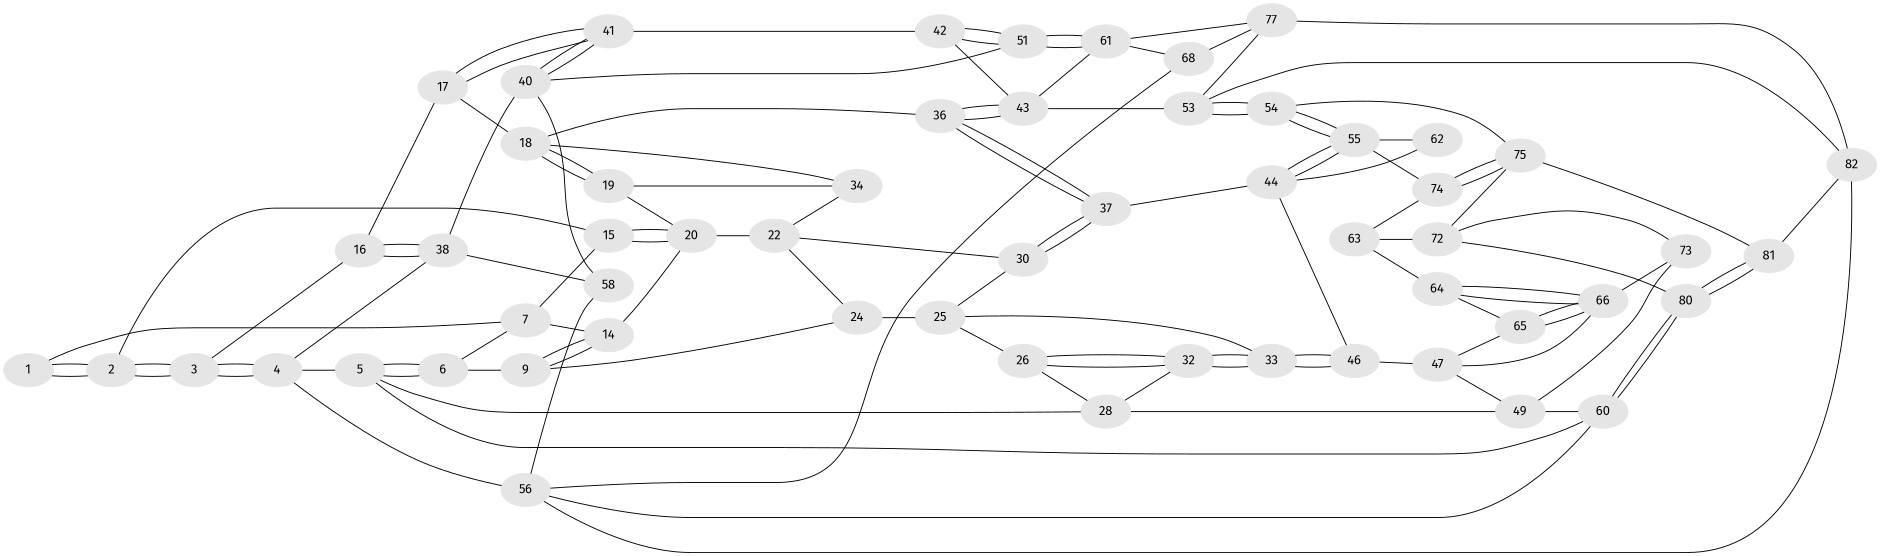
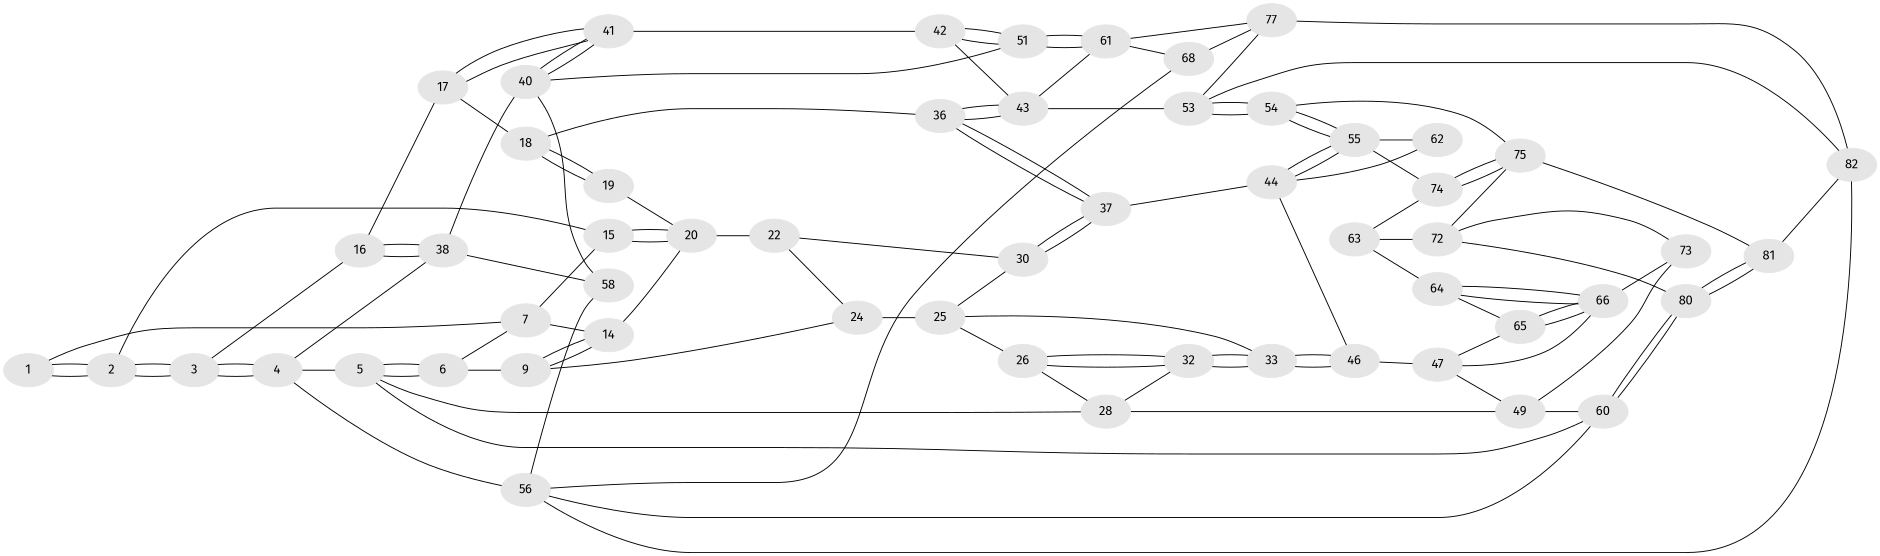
  graph {
    fontname="Fira Sans"
    rankdir=LR
    node [color=gray90 fontname="Fira Sans" style=filled]
    edge [fontname="Fira Sans"]
    1
    2
    7 [super="+13"]
    3
    15
    14
    4
    16
    20 [super="+21"]
    5 [super="+12"]
    38 [super="+39"]
    56 [super="+57"]
    17
    6 [super="+8"]
    28 [super="+29"]
    60
    40 [super="+50"]
    58
    82 [super="+84"]
    68
    9 [super="+10"]
    32
    49 [super="+59"]
    80
    24
    25 [super="+31"]
    26 [super="+27"]
    22 [super="+23"]
    18 [super="+35"]
    41
    19
-   34
    36
    42
    37
    43 [super="+52"]
    30
    33
    46
    73
    44 [super="+45"]
    47 [super="+48"]
    53 [super="+78"]
    61 [super="+69"]
    55 [super="+70"]
    62
    51
    54
    77 [super="+83"]
    74
    65
    66 [super="+67"]
    75 [super="+79"]
    81
    63 [super="+71"]
    64
    72 [super="+76"]
    1 -- 2
    1 -- 2
    1 -- 7
    2 -- 3
    2 -- 3
    2 -- 15
    7 -- 15
    7 -- 14
    3 -- 4
    3 -- 4
    3 -- 16
    15 -- 20
    15 -- 20
    14 -- 20
    4 -- 5
    4 -- 38
    4 -- 56
    16 -- 38
    16 -- 38
    16 -- 17
    20 -- 22
    5 -- 6
    5 -- 6
    5 -- 28
    5 -- 60
    38 -- 40
    38 -- 58
    56 -- 60
    56 -- 58
    56 -- 82
    56 -- 68
    17 -- 18
    17 -- 41
    17 -- 41
    6 -- 7
    6 -- 9
    28 -- 32
    28 -- 49
    60 -- 80
    60 -- 80
    40 -- 58
    40 -- 41
    40 -- 41
    40 -- 51
    68 -- 77
    9 -- 14
    9 -- 14
    9 -- 24
    32 -- 33
    32 -- 33
    49 -- 60
    49 -- 73
    80 -- 81
    80 -- 81
    24 -- 25
    25 -- 26
    25 -- 30
    25 -- 33
    26 -- 28
    26 -- 32
    26 -- 32
    22 -- 24
-   22 -- 34
    22 -- 30
    18 -- 19
    18 -- 19
-   18 -- 34
    18 -- 36
    41 -- 42
    19 -- 20
-   19 -- 34
    36 -- 37
    36 -- 37
    36 -- 43
    36 -- 43
    42 -- 43
    42 -- 51
    42 -- 51
    37 -- 44
    43 -- 53
    43 -- 61
    30 -- 37
    30 -- 37
    33 -- 46
    33 -- 46
    46 -- 47
    44 -- 46
    44 -- 55
    44 -- 55
    44 -- 62
    47 -- 49
    47 -- 65
    47 -- 66
    53 -- 82
    53 -- 54
    53 -- 54
    53 -- 77
    61 -- 68
    61 -- 77
    55 -- 62
    55 -- 74
    51 -- 61
    51 -- 61
    54 -- 55
    54 -- 55
    54 -- 75
    77 -- 82
    74 -- 75
    74 -- 75
    65 -- 66
    65 -- 66
    66 -- 73
    75 -- 81
    81 -- 82
    63 -- 74
    63 -- 64
    63 -- 72
    64 -- 65
    64 -- 66
    64 -- 66
    72 -- 80
    72 -- 73
    72 -- 75
  }
